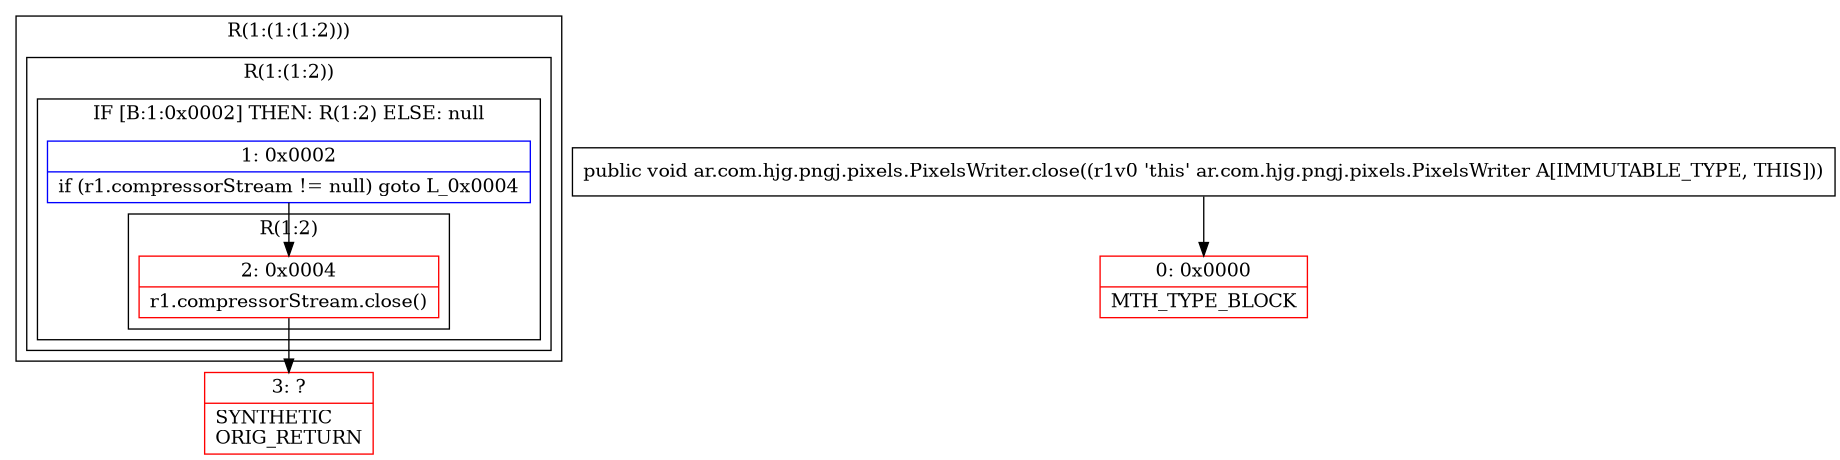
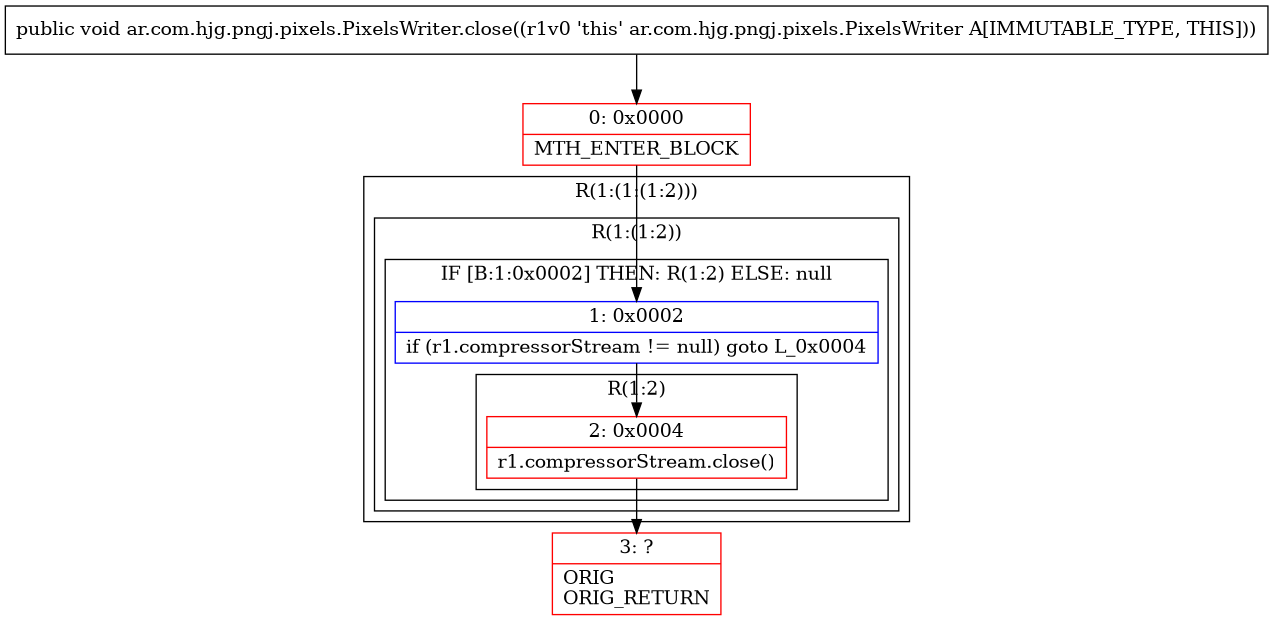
  digraph {
    node [color=red shape=record]
    n1 [label="{2\:\ 0x0004|r1.compressorStream.close()\l}"]
    n2 [color=blue label="{1\:\ 0x0002|if (r1.compressorStream != null) goto L_0x0004\l}"]
-   n3 [label="{3\:\ ?|SYNTHETIC\lORIG_RETURN\l}"]
-   n4 [label="{0\:\ 0x0000|MTH_TYPE_BLOCK\l}"]
+   n3 [label="{3\:\ ?|ORIG\lORIG_RETURN\l}"]
+   n4 [label="{0\:\ 0x0000|MTH_ENTER_BLOCK\l}"]
    n5 [label="{public void ar.com.hjg.pngj.pixels.PixelsWriter.close((r1v0 'this' ar.com.hjg.pngj.pixels.PixelsWriter A[IMMUTABLE_TYPE, THIS])) }" color=""]
    subgraph cluster_1 {
      label="R(1:(1:(1:2)))"
      subgraph cluster_2 {
        label="R(1:(1:2))"
        subgraph cluster_3 {
          label="IF [B:1:0x0002] THEN: R(1:2) ELSE: null"
          n2
          subgraph cluster_4 {
            label="R(1:2)"
            n1
          }
        }
      }
    }
    n1 -> n3
    n2 -> n1
+   n4 -> n2
    n5 -> n4
  }
